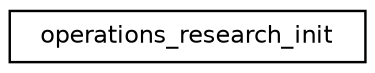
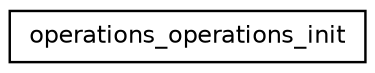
  digraph {
    rankdir=LR
-   n1 [color=black fillcolor=white fontname=Helvetica fontsize=10 height=0.2 label=operations_research_init shape=record style=filled width=0.4]
+   n1 [color=black fillcolor=white fontname=Helvetica fontsize=10 height=0.2 label=operations_operations_init shape=record style=filled width=0.4]
  }
